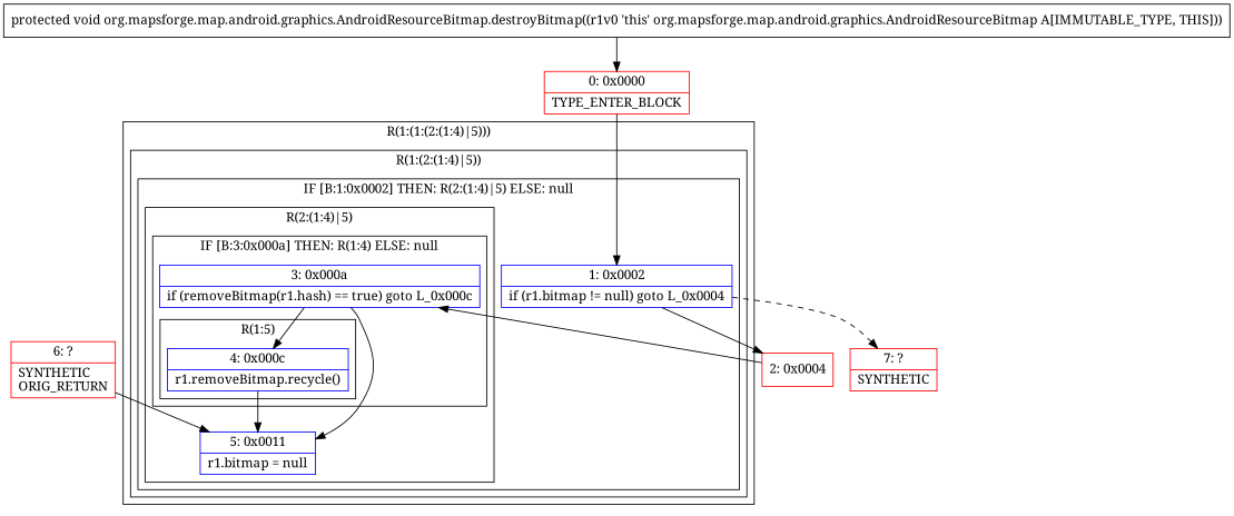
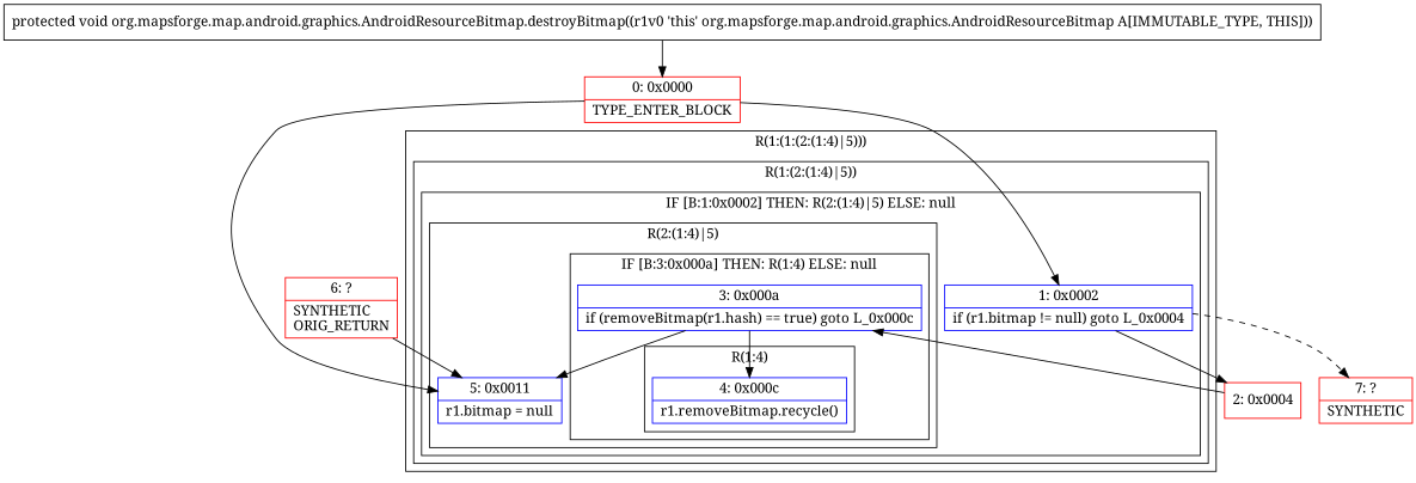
  digraph {
    fontname="Noto Serif"
    node [color=blue fontname="Noto Serif" shape=record]
    edge [fontname="Noto Serif"]
    n1 [label="{4\:\ 0x000c|r1.removeBitmap.recycle()\l}"]
    n2 [label="{3\:\ 0x000a|if (removeBitmap(r1.hash) == true) goto L_0x000c\l}"]
    n3 [label="{5\:\ 0x0011|r1.bitmap = null\l}"]
    n4 [label="{1\:\ 0x0002|if (r1.bitmap != null) goto L_0x0004\l}"]
    n5 [color=red label="{2\:\ 0x0004}"]
    n6 [color=red label="{7\:\ ?|SYNTHETIC\l}"]
    n7 [color=red label="{6\:\ ?|SYNTHETIC\lORIG_RETURN\l}"]
    n8 [color=red label="{0\:\ 0x0000|TYPE_ENTER_BLOCK\l}"]
    n9 [label="{protected void org.mapsforge.map.android.graphics.AndroidResourceBitmap.destroyBitmap((r1v0 'this' org.mapsforge.map.android.graphics.AndroidResourceBitmap A[IMMUTABLE_TYPE, THIS])) }" color=""]
    subgraph cluster_1 {
      label="R(1:(1:(2:(1:4)|5)))"
      subgraph cluster_2 {
        label="R(1:(2:(1:4)|5))"
        subgraph cluster_3 {
          label="IF [B:1:0x0002] THEN: R(2:(1:4)|5) ELSE: null"
          n4
          subgraph cluster_4 {
            label="R(2:(1:4)|5)"
            n3
            subgraph cluster_5 {
              label="IF [B:3:0x000a] THEN: R(1:4) ELSE: null"
              n2
              subgraph cluster_6 {
-               label="R(1:5)"
+               label="R(1:4)"
                n1
              }
            }
          }
        }
      }
    }
-   n1 -> n3
+   n8 -> n3
    n2 -> n1
    n2 -> n3 [style=solid]
    n4 -> n5
    n4 -> n6 [style=dashed]
    n5 -> n2
    n7 -> n3
    n8 -> n4
    n9 -> n8
  }
